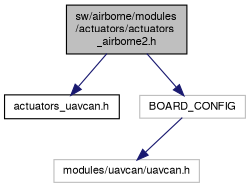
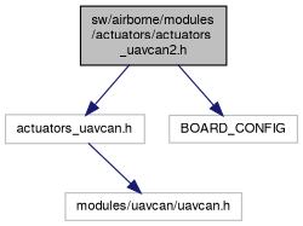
  digraph {
    node [color=black fillcolor=white fontname=FreeSans fontsize=10 shape=record style=filled]
    edge [color=midnightblue fontname=FreeSans fontsize=10 labelfontname=FreeSans labelfontsize=10 style=solid]
-   n1 [fillcolor=grey75 fontcolor=black height=0.2 label="sw/airborne/modules\l/actuators/actuators\l_airborne2.h" width=0.4]
-   n2 [height=0.2 label="actuators_uavcan.h" width=0.4]
+   n1 [fillcolor=grey75 fontcolor=black height=0.2 label="sw/airborne/modules\l/actuators/actuators\l_uavcan2.h" width=0.4]
+   n2 [color=grey75 height=0.2 label="actuators_uavcan.h" width=0.4]
    n3 [color=grey75 height=0.2 label=BOARD_CONFIG width=0.4]
    n4 [color=grey75 height=0.2 label="modules/uavcan/uavcan.h" width=0.4]
    n1 -> n2
    n1 -> n3
-   n3 -> n4
+   n2 -> n4
  }
